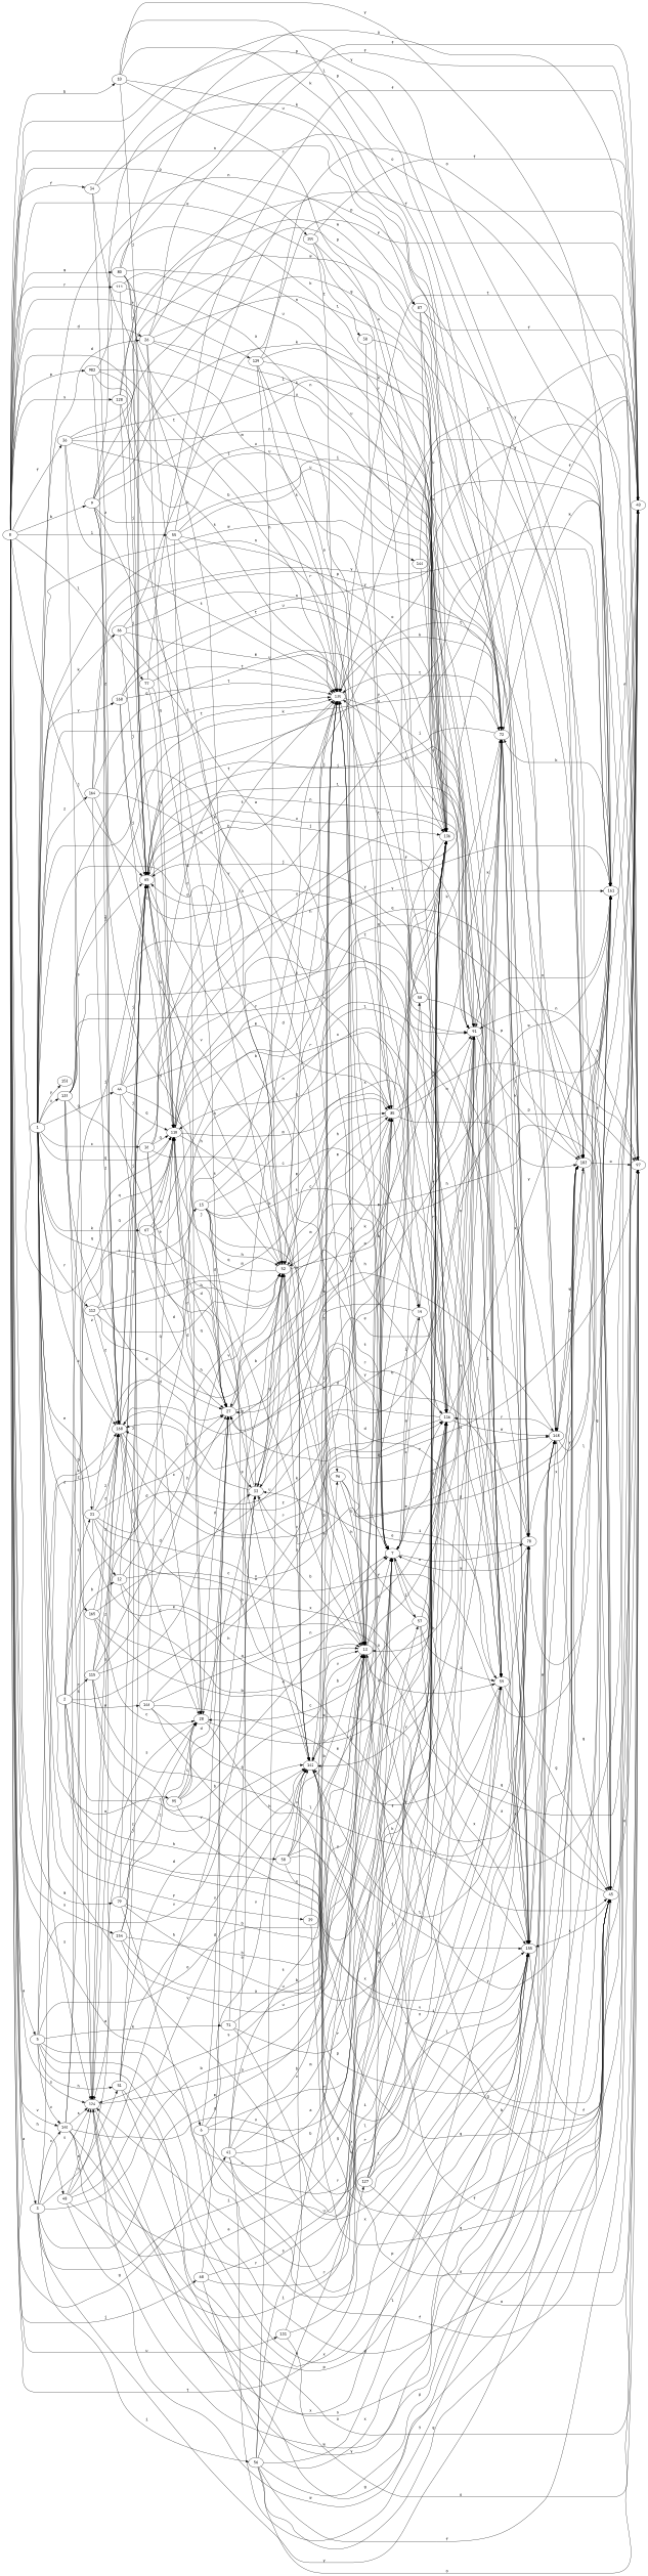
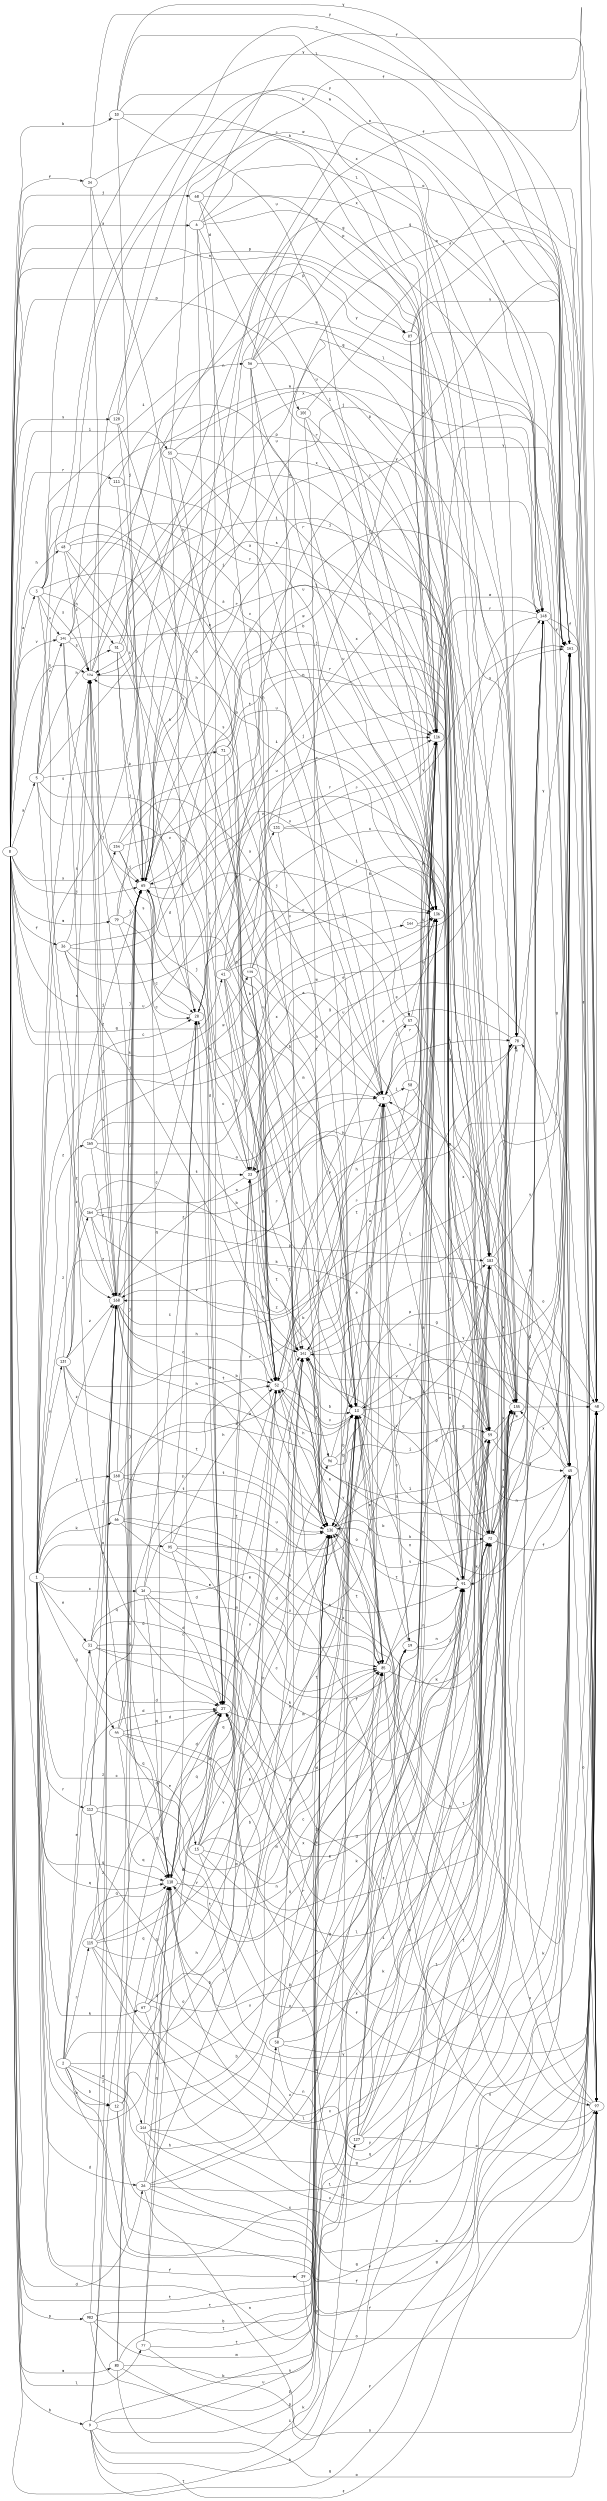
  strict digraph {
    fontname="JetBrains Mono"
    rankdir=LR
    node [fontname="JetBrains Mono"]
    edge [fontname="JetBrains Mono"]
    0
    3
    5
    6
    9
    10
    26
-   30
    34
    36
    41
    48
    55
    60
    65
    77
    79
    80
    87
    100
    n21 [label=902]
    103
    110
    111
    120
    124
    127
    129
    130
    131
    140
    154
    85
    168
    13
    51
    56
    57
    161
    96
    71
    97
    116
    142
    148
    155
    27
    40
    78
    45
    136
    59
    72
    91
    7
    52
    33
    20
    1
    12
    15
    16
    31
    39
    44
    66
    67
    95
    112
    135
    144
-   158
    160
    164
    165
    19
    2
    50
    115
    146
    58
    0 -> 3 [label=a]
    0 -> 5 [label=a]
    0 -> 6 [label=a]
    0 -> 9 [label=b]
    0 -> 10 [label=b]
    0 -> 26 [label=d]
-   0 -> 30 [label=e]
    0 -> 34 [label=f]
    0 -> 36 [label=f]
    0 -> 41 [label=g]
    0 -> 48 [label=h]
    0 -> 55 [label=i]
    0 -> 60 [label=j]
    0 -> 65 [label=j]
    0 -> 77 [label=l]
    0 -> 79 [label=m]
    0 -> 80 [label=m]
    0 -> 87 [label=n]
    0 -> 100 [label=p]
    0 -> n21 [label=p]
    0 -> 103 [label=p]
    0 -> 110 [label=q]
    0 -> 111 [label=r]
    0 -> 120 [label=s]
    0 -> 124 [label=s]
    0 -> 127 [label=t]
    0 -> 129 [label=t]
    0 -> 130 [label=t]
    0 -> 131 [label=u]
    0 -> 140 [label=v]
    0 -> 154 [label=x]
    3 -> 124 [label=s]
    3 -> 140 [label=v]
    3 -> 85 [label=m]
    3 -> 168 [label=z]
    3 -> 13 [label=b]
    3 -> 51 [label=h]
    3 -> 56 [label=i]
    3 -> 57 [label=i]
    3 -> 161 [label=y]
    5 -> 140 [label=v]
    5 -> 168 [label=z]
    5 -> 51 [label=h]
    5 -> 96 [label=o]
    5 -> 71 [label=k]
    5 -> 97 [label=o]
    5 -> 116 [label=r]
    5 -> 142 [label=v]
    5 -> 148 [label=w]
    6 -> 103 [label=p]
    6 -> 116 [label=r]
    6 -> 142 [label=v]
    6 -> 155 [label=x]
    6 -> 27 [label=d]
    6 -> 40 [label=f]
    6 -> 78 [label=l]
    9 -> 103 [label=p]
    9 -> 168 [label=z]
    9 -> 13 [label=b]
    9 -> 27 [label=d]
    9 -> 40 [label=f]
    9 -> 45 [label=g]
    9 -> 136 [label=u]
    9 -> 59 [label=i]
    9 -> 72 [label=k]
    10 -> 65 [label=j]
    10 -> 161 [label=y]
    10 -> 116 [label=r]
    10 -> 78 [label=l]
    10 -> 136 [label=u]
    10 -> 72 [label=k]
    26 -> 110 [label=q]
    26 -> 97 [label=o]
    26 -> 142 [label=v]
    26 -> 40 [label=f]
    26 -> 78 [label=l]
    26 -> 136 [label=u]
    26 -> 91 [label=n]
-   30 -> 72 [label=k]
-   30 -> 7 [label=a]
    34 -> 168 [label=z]
    34 -> 161 [label=y]
    34 -> 72 [label=k]
    34 -> 52 [label=h]
    36 -> 124 [label=s]
    36 -> 130 [label=t]
    36 -> 148 [label=w]
    36 -> 136 [label=u]
    36 -> 59 [label=i]
    36 -> 91 [label=n]
    41 -> 130 [label=t]
    41 -> 85 [label=m]
    41 -> 13 [label=b]
    41 -> 161 [label=y]
    41 -> 116 [label=r]
+   41 -> 155 [label=x]
    41 -> 59 [label=i]
    41 -> 7 [label=a]
    41 -> 33 [label=e]
    48 -> 124 [label=s]
    48 -> 142 [label=v]
    48 -> 148 [label=w]
    48 -> 7 [label=a]
    48 -> 52 [label=h]
    48 -> 20 [label=c]
    55 -> 130 [label=t]
    55 -> 116 [label=r]
    55 -> 40 [label=f]
    55 -> 136 [label=u]
    55 -> 59 [label=i]
    55 -> 20 [label=c]
    60 -> 116 [label=r]
    60 -> 155 [label=x]
    60 -> 27 [label=d]
    60 -> 136 [label=u]
    65 -> 110 [label=q]
    65 -> 13 [label=b]
    65 -> 161 [label=y]
    65 -> 97 [label=o]
    65 -> 78 [label=l]
    65 -> 136 [label=u]
    65 -> 59 [label=i]
    65 -> 91 [label=n]
    65 -> 52 [label=h]
    77 -> 110 [label=q]
    77 -> 130 [label=t]
    77 -> 27 [label=d]
    77 -> 40 [label=f]
    79 -> 65 [label=j]
    79 -> 13 [label=b]
    79 -> 45 [label=g]
    79 -> 136 [label=u]
    79 -> 20 [label=c]
    80 -> 65 [label=j]
    80 -> 110 [label=q]
    80 -> 130 [label=t]
    80 -> 97 [label=o]
    80 -> 72 [label=k]
    80 -> 91 [label=n]
    87 -> 161 [label=y]
    87 -> 116 [label=r]
    87 -> 40 [label=f]
    87 -> 136 [label=u]
    100 -> 130 [label=t]
    100 -> 116 [label=r]
    100 -> 40 [label=f]
    100 -> 136 [label=u]
    n21 -> 103 [label=p]
    n21 -> 130 [label=t]
    n21 -> 85 [label=m]
    n21 -> 168 [label=z]
    n21 -> 13 [label=b]
    103 -> 124 [label=s]
    103 -> 130 [label=t]
    103 -> 161 [label=y]
    103 -> 97 [label=o]
    103 -> 148 [label=w]
    103 -> 155 [label=x]
    103 -> 45 [label=g]
    110 -> 124 [label=s]
    110 -> 85 [label=m]
    110 -> 13 [label=b]
    110 -> 161 [label=y]
    110 -> 116 [label=r]
    110 -> 27 [label=d]
-   110 -> 40 [label=f]
+   95 -> 40 [label=f]
    110 -> 91 [label=n]
    110 -> 20 [label=c]
    111 -> 65 [label=j]
    111 -> 136 [label=u]
    111 -> 7 [label=a]
    120 -> 65 [label=j]
    120 -> 103 [label=p]
    120 -> 148 [label=w]
    120 -> 52 [label=h]
    124 -> 168 [label=z]
    124 -> 161 [label=y]
    124 -> 148 [label=w]
    124 -> 155 [label=x]
    124 -> 7 [label=a]
    127 -> 97 [label=o]
    127 -> 116 [label=r]
    127 -> 78 [label=l]
    127 -> 59 [label=i]
    127 -> 91 [label=n]
    127 -> 7 [label=a]
    129 -> 130 [label=t]
    129 -> 97 [label=o]
    129 -> 136 [label=u]
    129 -> 72 [label=k]
    129 -> 7 [label=a]
    129 -> 52 [label=h]
    130 -> 13 [label=b]
    130 -> 27 [label=d]
    130 -> 59 [label=i]
    130 -> 72 [label=k]
    130 -> 52 [label=h]
+   131 -> 161 [label=y]
    131 -> 97 [label=o]
    131 -> 116 [label=r]
    131 -> 142 [label=v]
    140 -> 65 [label=j]
    140 -> 103 [label=p]
    140 -> 110 [label=q]
    140 -> 124 [label=s]
    140 -> 116 [label=r]
    140 -> 136 [label=u]
    140 -> 59 [label=i]
    154 -> 65 [label=j]
    154 -> 13 [label=b]
    154 -> 136 [label=u]
    154 -> 7 [label=a]
    154 -> 20 [label=c]
    85 -> 103 [label=p]
    85 -> 130 [label=t]
    85 -> 13 [label=b]
    85 -> 97 [label=o]
    85 -> 155 [label=x]
    85 -> 72 [label=k]
    85 -> 91 [label=n]
    85 -> 52 [label=h]
    168 -> 65 [label=j]
    168 -> 124 [label=s]
    168 -> 130 [label=t]
    168 -> 13 [label=b]
    168 -> 161 [label=y]
    168 -> 97 [label=o]
    168 -> 116 [label=r]
    168 -> 52 [label=h]
    168 -> 20 [label=c]
    13 -> 124 [label=s]
    13 -> 85 [label=m]
    13 -> 161 [label=y]
    13 -> 142 [label=v]
    13 -> 45 [label=g]
    13 -> 59 [label=i]
    13 -> 91 [label=n]
    13 -> 7 [label=a]
    51 -> 65 [label=j]
    51 -> 142 [label=v]
    51 -> 155 [label=x]
    51 -> 27 [label=d]
    51 -> 45 [label=g]
    56 -> 103 [label=p]
    56 -> 13 [label=b]
    56 -> 97 [label=o]
    56 -> 40 [label=f]
    56 -> 78 [label=l]
    56 -> 45 [label=g]
    56 -> 136 [label=u]
    56 -> 52 [label=h]
    57 -> 155 [label=x]
    57 -> 136 [label=u]
    57 -> 59 [label=i]
    57 -> 52 [label=h]
    57 -> 20 [label=c]
    161 -> 40 [label=f]
    161 -> 72 [label=k]
    161 -> 91 [label=n]
    96 -> 103 [label=p]
    96 -> 13 [label=b]
    96 -> 59 [label=i]
    71 -> 13 [label=b]
    71 -> 116 [label=r]
    71 -> 78 [label=l]
    71 -> 33 [label=e]
    97 -> 130 [label=t]
    97 -> 72 [label=k]
    97 -> 91 [label=n]
    116 -> 168 [label=z]
    116 -> 161 [label=y]
    116 -> 148 [label=w]
-   116 -> 27 [label=d]
    116 -> 91 [label=n]
    116 -> 52 [label=h]
    142 -> 130 [label=t]
    142 -> 13 [label=b]
    142 -> 40 [label=f]
    142 -> 78 [label=l]
    142 -> 45 [label=g]
    148 -> 65 [label=j]
-   148 -> 103 [label=p]
    148 -> 161 [label=y]
    148 -> 116 [label=r]
    148 -> 40 [label=f]
    148 -> 45 [label=g]
    148 -> 33 [label=e]
    155 -> 142 [label=v]
    155 -> 148 [label=w]
    155 -> 40 [label=f]
    155 -> 72 [label=k]
    27 -> 110 [label=q]
    27 -> 85 [label=m]
    27 -> 40 [label=f]
    27 -> 72 [label=k]
    27 -> 33 [label=e]
    40 -> 130 [label=t]
    40 -> 13 [label=b]
    40 -> 78 [label=l]
    78 -> 65 [label=j]
    78 -> 168 [label=z]
    78 -> 161 [label=y]
    78 -> 7 [label=a]
    78 -> 33 [label=e]
    45 -> 110 [label=q]
    45 -> 97 [label=o]
    45 -> 155 [label=x]
    45 -> 7 [label=a]
    45 -> 52 [label=h]
    136 -> 142 [label=v]
    136 -> 33 [label=e]
    59 -> 142 [label=v]
    59 -> 155 [label=x]
    59 -> 27 [label=d]
    59 -> 45 [label=g]
    72 -> 65 [label=j]
    72 -> 130 [label=t]
    72 -> 13 [label=b]
    72 -> 142 [label=v]
    72 -> 148 [label=w]
    72 -> 155 [label=x]
    72 -> 40 [label=f]
    72 -> 78 [label=l]
    91 -> 65 [label=j]
    91 -> 103 [label=p]
    91 -> 124 [label=s]
    91 -> 130 [label=t]
    91 -> 59 [label=i]
    91 -> 72 [label=k]
    91 -> 7 [label=a]
    91 -> 33 [label=e]
    7 -> 130 [label=t]
    7 -> 57 [label=i]
    7 -> 116 [label=r]
    7 -> 78 [label=l]
    7 -> 45 [label=g]
    7 -> 19 [label=c]
    7 -> 58 [label=i]
    52 -> 110 [label=q]
    52 -> 85 [label=m]
    52 -> 13 [label=b]
    52 -> 116 [label=r]
    52 -> 142 [label=v]
    33 -> 65 [label=j]
    33 -> 130 [label=t]
    33 -> 168 [label=z]
    33 -> 13 [label=b]
    33 -> 136 [label=u]
    33 -> 52 [label=h]
    33 -> 20 [label=c]
    20 -> 124 [label=s]
    20 -> 116 [label=r]
    20 -> 155 [label=x]
    20 -> 27 [label=d]
    1 -> 26 [label=d]
    1 -> 87 [label=n]
    1 -> 110 [label=q]
    1 -> 124 [label=s]
    1 -> 130 [label=t]
    1 -> 85 [label=m]
    1 -> 168 [label=z]
    1 -> 96 [label=o]
    1 -> 155 [label=x]
    1 -> 91 [label=n]
    1 -> 12 [label=b]
    1 -> 15 [label=c]
    1 -> 16 [label=c]
    1 -> 31 [label=e]
    1 -> 39 [label=f]
    1 -> 44 [label=g]
    1 -> 66 [label=k]
    1 -> 67 [label=k]
    1 -> 95 [label=o]
    1 -> 112 [label=r]
    1 -> 135 [label=u]
    1 -> 144 [label=w]
-   1 -> 158 [label=y]
    1 -> 160 [label=y]
    1 -> 164 [label=z]
    1 -> 165 [label=z]
    12 -> 65 [label=j]
    12 -> 13 [label=b]
    12 -> 97 [label=o]
    12 -> 40 [label=f]
    12 -> 52 [label=h]
    15 -> 85 [label=m]
    15 -> 142 [label=v]
    15 -> 155 [label=x]
    15 -> 27 [label=d]
    15 -> 78 [label=l]
    15 -> 7 [label=a]
    15 -> 52 [label=h]
    15 -> 19 [label=c]
    16 -> 110 [label=q]
    16 -> 130 [label=t]
    16 -> 27 [label=d]
    16 -> 136 [label=u]
    16 -> 20 [label=c]
    16 -> 19 [label=c]
    31 -> 85 [label=m]
    31 -> 168 [label=z]
    31 -> 148 [label=w]
    31 -> 155 [label=x]
    31 -> 27 [label=d]
    31 -> 45 [label=g]
    31 -> 72 [label=k]
    39 -> 130 [label=t]
    39 -> 45 [label=g]
    44 -> 65 [label=j]
    44 -> 110 [label=q]
    44 -> 85 [label=m]
    44 -> 161 [label=y]
    44 -> 27 [label=d]
    44 -> 40 [label=f]
    44 -> 52 [label=h]
    66 -> 65 [label=j]
    66 -> 85 [label=m]
    66 -> 40 [label=f]
    66 -> 91 [label=n]
    66 -> 7 [label=a]
    67 -> 110 [label=q]
    67 -> 13 [label=b]
    67 -> 142 [label=v]
    67 -> 155 [label=x]
    67 -> 45 [label=g]
    95 -> 155 [label=x]
    95 -> 27 [label=d]
    95 -> 7 [label=a]
    95 -> 52 [label=h]
    95 -> 20 [label=c]
    112 -> 85 [label=m]
    112 -> 168 [label=z]
    112 -> 97 [label=o]
    112 -> 148 [label=w]
    112 -> 91 [label=n]
    112 -> 52 [label=h]
    135 -> 65 [label=j]
    135 -> 124 [label=s]
    135 -> 130 [label=t]
    135 -> 168 [label=z]
    135 -> 116 [label=r]
    135 -> 155 [label=x]
    135 -> 27 [label=d]
    135 -> 72 [label=k]
    135 -> 33 [label=e]
    144 -> 161 [label=y]
    144 -> 136 [label=u]
    160 -> 65 [label=j]
    160 -> 110 [label=q]
    160 -> 130 [label=t]
    160 -> 161 [label=y]
    160 -> 136 [label=u]
    164 -> 103 [label=p]
    164 -> 168 [label=z]
    164 -> 161 [label=y]
    164 -> 142 [label=v]
    164 -> 136 [label=u]
    164 -> 7 [label=a]
    165 -> 168 [label=z]
    165 -> 148 [label=w]
+   165 -> 45 [label=g]
    165 -> 136 [label=u]
    165 -> 7 [label=a]
    165 -> 20 [label=c]
    19 -> 110 [label=q]
    19 -> 13 [label=b]
    19 -> 27 [label=d]
    19 -> 59 [label=i]
    19 -> 91 [label=n]
    19 -> 7 [label=a]
    2 -> 110 [label=q]
    2 -> 13 [label=b]
    2 -> 155 [label=x]
    2 -> 27 [label=d]
    2 -> 45 [label=g]
    2 -> 136 [label=u]
    2 -> 12 [label=b]
    2 -> 31 [label=e]
    2 -> 50 [label=h]
    2 -> 115 [label=r]
    2 -> 146 [label=w]
    50 -> 85 [label=m]
    50 -> 13 [label=b]
    50 -> 97 [label=o]
    50 -> 142 [label=v]
    50 -> 59 [label=i]
    50 -> 72 [label=k]
    115 -> 103 [label=p]
    115 -> 130 [label=t]
    115 -> 168 [label=z]
    115 -> 142 [label=v]
    115 -> 27 [label=d]
    115 -> 78 [label=l]
    115 -> 52 [label=h]
    115 -> 33 [label=e]
    146 -> 110 [label=q]
    146 -> 155 [label=x]
    146 -> 40 [label=f]
    146 -> 45 [label=g]
    146 -> 136 [label=u]
    146 -> 91 [label=n]
    58 -> 65 [label=j]
    58 -> 103 [label=p]
    58 -> 130 [label=t]
    58 -> 116 [label=r]
  }
